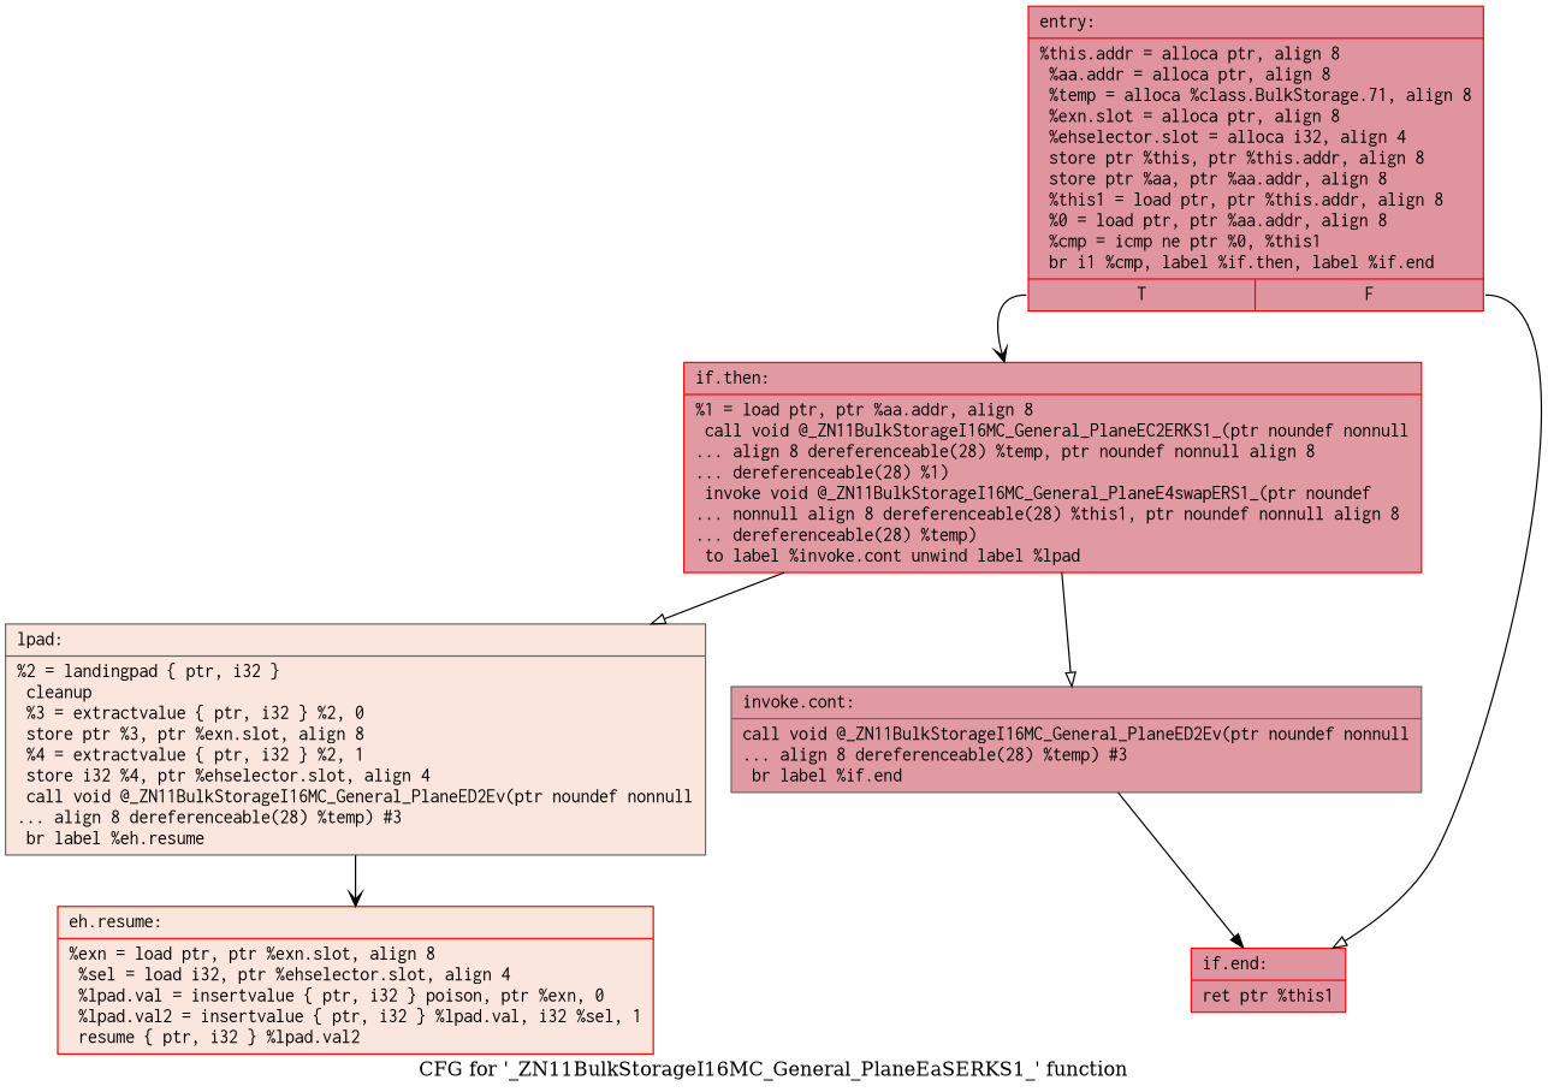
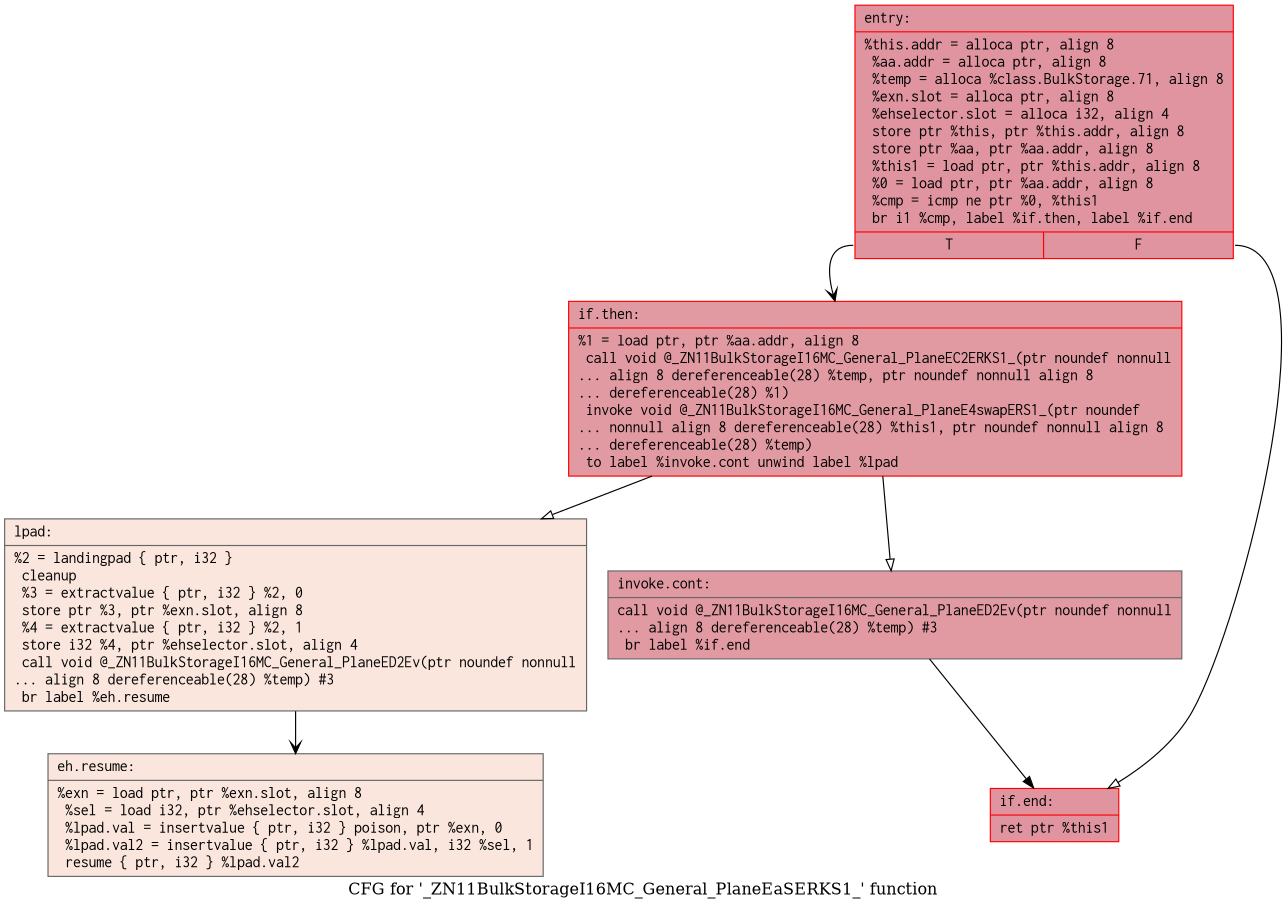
  digraph {
    label="CFG for '_ZN11BulkStorageI16MC_General_PlaneEaSERKS1_' function"
    node [color=red fillcolor="#b70d2870" fontname=Courier shape=record style=filled]
    edge [arrowhead=onormal]
    n1 [label="{entry:\l|  %this.addr = alloca ptr, align 8\l  %aa.addr = alloca ptr, align 8\l  %temp = alloca %class.BulkStorage.71, align 8\l  %exn.slot = alloca ptr, align 8\l  %ehselector.slot = alloca i32, align 4\l  store ptr %this, ptr %this.addr, align 8\l  store ptr %aa, ptr %aa.addr, align 8\l  %this1 = load ptr, ptr %this.addr, align 8\l  %0 = load ptr, ptr %aa.addr, align 8\l  %cmp = icmp ne ptr %0, %this1\l  br i1 %cmp, label %if.then, label %if.end\l|{<s0>T|<s1>F}}"]
    n2 [fillcolor="#bb1b2c70" label="{if.then:\l|  %1 = load ptr, ptr %aa.addr, align 8\l  call void @_ZN11BulkStorageI16MC_General_PlaneEC2ERKS1_(ptr noundef nonnull\l... align 8 dereferenceable(28) %temp, ptr noundef nonnull align 8\l... dereferenceable(28) %1)\l  invoke void @_ZN11BulkStorageI16MC_General_PlaneE4swapERS1_(ptr noundef\l... nonnull align 8 dereferenceable(28) %this1, ptr noundef nonnull align 8\l... dereferenceable(28) %temp)\l          to label %invoke.cont unwind label %lpad\l}"]
    n3 [label="{if.end:\l|  ret ptr %this1\l}"]
    n4 [color=gray40 fillcolor="#bb1b2c70" label="{invoke.cont:\l|  call void @_ZN11BulkStorageI16MC_General_PlaneED2Ev(ptr noundef nonnull\l... align 8 dereferenceable(28) %temp) #3\l  br label %if.end\l}"]
    n5 [color=gray40 fillcolor="#f3c7b170" label="{lpad:\l|  %2 = landingpad \{ ptr, i32 \}\l          cleanup\l  %3 = extractvalue \{ ptr, i32 \} %2, 0\l  store ptr %3, ptr %exn.slot, align 8\l  %4 = extractvalue \{ ptr, i32 \} %2, 1\l  store i32 %4, ptr %ehselector.slot, align 4\l  call void @_ZN11BulkStorageI16MC_General_PlaneED2Ev(ptr noundef nonnull\l... align 8 dereferenceable(28) %temp) #3\l  br label %eh.resume\l}"]
-   n6 [fillcolor="#f3c7b170" label="{eh.resume:\l|  %exn = load ptr, ptr %exn.slot, align 8\l  %sel = load i32, ptr %ehselector.slot, align 4\l  %lpad.val = insertvalue \{ ptr, i32 \} poison, ptr %exn, 0\l  %lpad.val2 = insertvalue \{ ptr, i32 \} %lpad.val, i32 %sel, 1\l  resume \{ ptr, i32 \} %lpad.val2\l}"]
+   n6 [color=gray40 fillcolor="#f3c7b170" label="{eh.resume:\l|  %exn = load ptr, ptr %exn.slot, align 8\l  %sel = load i32, ptr %ehselector.slot, align 4\l  %lpad.val = insertvalue \{ ptr, i32 \} poison, ptr %exn, 0\l  %lpad.val2 = insertvalue \{ ptr, i32 \} %lpad.val, i32 %sel, 1\l  resume \{ ptr, i32 \} %lpad.val2\l}"]
    n1 -> n2 [tailport=s0 arrowhead=vee]
    n1 -> n3 [tailport=s1]
    n2 -> n4
    n2 -> n5
    n4 -> n3 [arrowhead=normal]
    n5 -> n6 [arrowhead=vee]
  }
